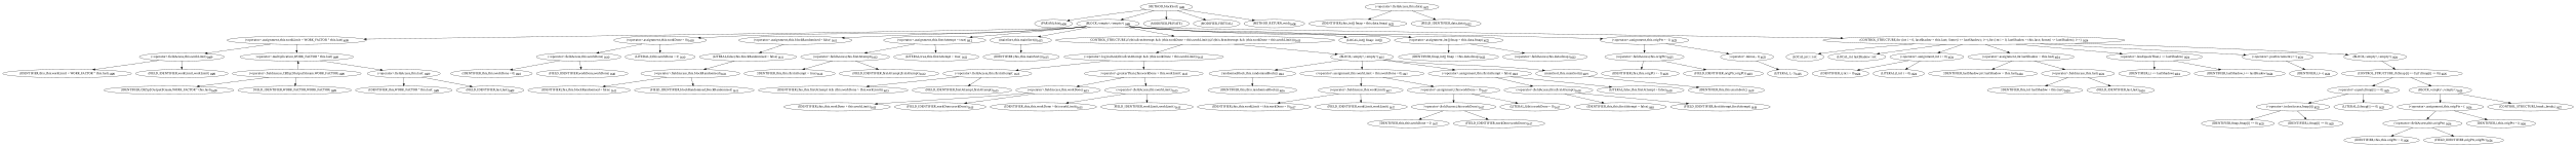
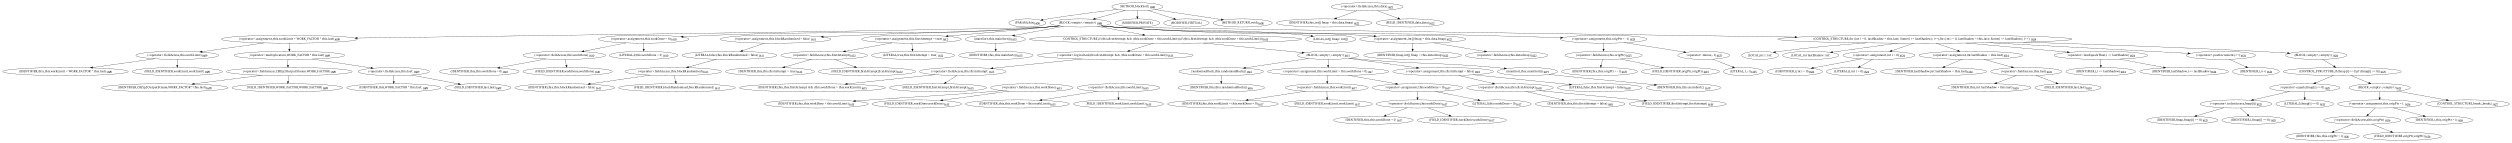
  digraph {
    fontname="PT Serif"
    node [fontname="PT Serif"]
    edge [fontname="PT Serif"]
    n1 [label=<(METHOD,blockSort)<SUB>1608</SUB>>]
    n2 [label=<(PARAM,this)<SUB>1608</SUB>>]
    n3 [label=<(BLOCK,&lt;empty&gt;,&lt;empty&gt;)<SUB>1608</SUB>>]
    n4 [label=<(MODIFIER,PRIVATE)>]
    n5 [label=<(MODIFIER,VIRTUAL)>]
    n6 [label=<(METHOD_RETURN,void)<SUB>1608</SUB>>]
    n7 [label=<(&lt;operator&gt;.assignment,this.workLimit = WORK_FACTOR * this.last)<SUB>1609</SUB>>]
    n8 [label=<(&lt;operator&gt;.assignment,this.workDone = 0)<SUB>1610</SUB>>]
    n9 [label=<(&lt;operator&gt;.assignment,this.blockRandomised = false)<SUB>1611</SUB>>]
    n10 [label=<(&lt;operator&gt;.assignment,this.firstAttempt = true)<SUB>1612</SUB>>]
    n11 [label=<(mainSort,this.mainSort())<SUB>1613</SUB>>]
    n12 [label=<(CONTROL_STRUCTURE,if (this.firstAttempt &amp;&amp; (this.workDone &gt; this.workLimit)),if (this.firstAttempt &amp;&amp; (this.workDone &gt; this.workLimit)))<SUB>1615</SUB>>]
    n13 [label=<(LOCAL,int[] fmap: int[])>]
    n14 [label=<(&lt;operator&gt;.assignment,int[] fmap = this.data.fmap)<SUB>1622</SUB>>]
    n15 [label=<(&lt;operator&gt;.assignment,this.origPtr = -1)<SUB>1623</SUB>>]
    n16 [label=<(CONTROL_STRUCTURE,for (int i = 0, lastShadow = this.last; Some(i &lt;= lastShadow); i++),for (int i = 0, lastShadow = this.last; Some(i &lt;= lastShadow); i++))<SUB>1624</SUB>>]
    n17 [label=<(&lt;operator&gt;.fieldAccess,this.workLimit)<SUB>1609</SUB>>]
    n18 [label=<(&lt;operator&gt;.multiplication,WORK_FACTOR * this.last)<SUB>1609</SUB>>]
    n19 [label=<(&lt;operator&gt;.fieldAccess,this.workDone)<SUB>1610</SUB>>]
    n20 [label=<(LITERAL,0,this.workDone = 0)<SUB>1610</SUB>>]
    n21 [label=<(LITERAL,false,this.blockRandomised = false)<SUB>1611</SUB>>]
    n22 [label=<(&lt;operator&gt;.fieldAccess,this.firstAttempt)<SUB>1612</SUB>>]
    n23 [label=<(LITERAL,true,this.firstAttempt = true)<SUB>1612</SUB>>]
    n24 [label=<(IDENTIFIER,this,this.mainSort())<SUB>1613</SUB>>]
    n25 [label=<(&lt;operator&gt;.logicalAnd,this.firstAttempt &amp;&amp; (this.workDone &gt; this.workLimit))<SUB>1615</SUB>>]
    n26 [label=<(BLOCK,&lt;empty&gt;,&lt;empty&gt;)<SUB>1615</SUB>>]
    n27 [label=<(IDENTIFIER,fmap,int[] fmap = this.data.fmap)<SUB>1622</SUB>>]
    n28 [label=<(&lt;operator&gt;.fieldAccess,this.data.fmap)<SUB>1622</SUB>>]
    n29 [label=<(&lt;operator&gt;.fieldAccess,this.origPtr)<SUB>1623</SUB>>]
    n30 [label=<(&lt;operator&gt;.minus,-1)<SUB>1623</SUB>>]
    n31 [label=<(LOCAL,int i: int)>]
    n32 [label=<(LOCAL,int lastShadow: int)>]
    n33 [label=<(&lt;operator&gt;.assignment,int i = 0)<SUB>1624</SUB>>]
    n34 [label=<(&lt;operator&gt;.assignment,int lastShadow = this.last)<SUB>1624</SUB>>]
    n35 [label=<(&lt;operator&gt;.lessEqualsThan,i &lt;= lastShadow)<SUB>1624</SUB>>]
    n36 [label=<(&lt;operator&gt;.postIncrement,i++)<SUB>1624</SUB>>]
    n37 [label=<(BLOCK,&lt;empty&gt;,&lt;empty&gt;)<SUB>1624</SUB>>]
    n38 [label=<(IDENTIFIER,this,this.workLimit = WORK_FACTOR * this.last)<SUB>1609</SUB>>]
    n39 [label=<(FIELD_IDENTIFIER,workLimit,workLimit)<SUB>1609</SUB>>]
    n40 [label=<(&lt;operator&gt;.fieldAccess,CBZip2OutputStream.WORK_FACTOR)<SUB>1609</SUB>>]
    n41 [label=<(&lt;operator&gt;.fieldAccess,this.last)<SUB>1609</SUB>>]
    n42 [label=<(IDENTIFIER,CBZip2OutputStream,WORK_FACTOR * this.last)<SUB>1609</SUB>>]
    n43 [label=<(FIELD_IDENTIFIER,WORK_FACTOR,WORK_FACTOR)<SUB>1609</SUB>>]
    n44 [label=<(IDENTIFIER,this,WORK_FACTOR * this.last)<SUB>1609</SUB>>]
    n45 [label=<(FIELD_IDENTIFIER,last,last)<SUB>1609</SUB>>]
    n46 [label=<(IDENTIFIER,this,this.workDone = 0)<SUB>1610</SUB>>]
    n47 [label=<(FIELD_IDENTIFIER,workDone,workDone)<SUB>1610</SUB>>]
    n48 [label=<(&lt;operator&gt;.fieldAccess,this.blockRandomised)<SUB>1611</SUB>>]
    n49 [label=<(IDENTIFIER,this,this.blockRandomised = false)<SUB>1611</SUB>>]
    n50 [label=<(FIELD_IDENTIFIER,blockRandomised,blockRandomised)<SUB>1611</SUB>>]
    n51 [label=<(IDENTIFIER,this,this.firstAttempt = true)<SUB>1612</SUB>>]
    n52 [label=<(FIELD_IDENTIFIER,firstAttempt,firstAttempt)<SUB>1612</SUB>>]
    n53 [label=<(&lt;operator&gt;.fieldAccess,this.firstAttempt)<SUB>1615</SUB>>]
-   n54 [label=<(&lt;operator&gt;.greaterThan,this.workDone &gt; this.workLimit)<SUB>1615</SUB>>]
    n55 [label=<(randomiseBlock,this.randomiseBlock())<SUB>1616</SUB>>]
    n56 [label=<(&lt;operator&gt;.assignment,this.workLimit = this.workDone = 0)<SUB>1617</SUB>>]
    n57 [label=<(&lt;operator&gt;.assignment,this.firstAttempt = false)<SUB>1618</SUB>>]
    n58 [label=<(mainSort,this.mainSort())<SUB>1619</SUB>>]
    n59 [label=<(IDENTIFIER,this,this.firstAttempt &amp;&amp; (this.workDone &gt; this.workLimit))<SUB>1615</SUB>>]
    n60 [label=<(FIELD_IDENTIFIER,firstAttempt,firstAttempt)<SUB>1615</SUB>>]
    n61 [label=<(&lt;operator&gt;.fieldAccess,this.workDone)<SUB>1615</SUB>>]
    n62 [label=<(&lt;operator&gt;.fieldAccess,this.workLimit)<SUB>1615</SUB>>]
    n63 [label=<(IDENTIFIER,this,this.workDone &gt; this.workLimit)<SUB>1615</SUB>>]
    n64 [label=<(FIELD_IDENTIFIER,workDone,workDone)<SUB>1615</SUB>>]
    n65 [label=<(IDENTIFIER,this,this.workDone &gt; this.workLimit)<SUB>1615</SUB>>]
    n66 [label=<(FIELD_IDENTIFIER,workLimit,workLimit)<SUB>1615</SUB>>]
    n67 [label=<(IDENTIFIER,this,this.randomiseBlock())<SUB>1616</SUB>>]
    n68 [label=<(&lt;operator&gt;.fieldAccess,this.workLimit)<SUB>1617</SUB>>]
    n69 [label=<(&lt;operator&gt;.assignment,this.workDone = 0)<SUB>1617</SUB>>]
    n70 [label=<(&lt;operator&gt;.fieldAccess,this.firstAttempt)<SUB>1618</SUB>>]
    n71 [label=<(LITERAL,false,this.firstAttempt = false)<SUB>1618</SUB>>]
    n72 [label=<(IDENTIFIER,this,this.mainSort())<SUB>1619</SUB>>]
    n73 [label=<(IDENTIFIER,this,this.workLimit = this.workDone = 0)<SUB>1617</SUB>>]
    n74 [label=<(FIELD_IDENTIFIER,workLimit,workLimit)<SUB>1617</SUB>>]
    n75 [label=<(&lt;operator&gt;.fieldAccess,this.workDone)<SUB>1617</SUB>>]
    n76 [label=<(LITERAL,0,this.workDone = 0)<SUB>1617</SUB>>]
    n77 [label=<(IDENTIFIER,this,this.workDone = 0)<SUB>1617</SUB>>]
    n78 [label=<(FIELD_IDENTIFIER,workDone,workDone)<SUB>1617</SUB>>]
    n79 [label=<(IDENTIFIER,this,this.firstAttempt = false)<SUB>1618</SUB>>]
    n80 [label=<(FIELD_IDENTIFIER,firstAttempt,firstAttempt)<SUB>1618</SUB>>]
    n81 [label=<(&lt;operator&gt;.fieldAccess,this.data)<SUB>1622</SUB>>]
    n82 [label=<(IDENTIFIER,this,int[] fmap = this.data.fmap)<SUB>1622</SUB>>]
    n83 [label=<(FIELD_IDENTIFIER,data,data)<SUB>1622</SUB>>]
    n84 [label=<(IDENTIFIER,this,this.origPtr = -1)<SUB>1623</SUB>>]
    n85 [label=<(FIELD_IDENTIFIER,origPtr,origPtr)<SUB>1623</SUB>>]
    n86 [label=<(LITERAL,1,-1)<SUB>1623</SUB>>]
    n87 [label=<(IDENTIFIER,i,int i = 0)<SUB>1624</SUB>>]
    n88 [label=<(LITERAL,0,int i = 0)<SUB>1624</SUB>>]
    n89 [label=<(IDENTIFIER,lastShadow,int lastShadow = this.last)<SUB>1624</SUB>>]
    n90 [label=<(&lt;operator&gt;.fieldAccess,this.last)<SUB>1624</SUB>>]
    n91 [label=<(IDENTIFIER,i,i &lt;= lastShadow)<SUB>1624</SUB>>]
    n92 [label=<(IDENTIFIER,lastShadow,i &lt;= lastShadow)<SUB>1624</SUB>>]
    n93 [label=<(IDENTIFIER,i,i++)<SUB>1624</SUB>>]
    n94 [label=<(CONTROL_STRUCTURE,if (fmap[i] == 0),if (fmap[i] == 0))<SUB>1625</SUB>>]
    n95 [label=<(IDENTIFIER,this,int lastShadow = this.last)<SUB>1624</SUB>>]
    n96 [label=<(FIELD_IDENTIFIER,last,last)<SUB>1624</SUB>>]
    n97 [label=<(&lt;operator&gt;.equals,fmap[i] == 0)<SUB>1625</SUB>>]
    n98 [label=<(BLOCK,&lt;empty&gt;,&lt;empty&gt;)<SUB>1625</SUB>>]
    n99 [label=<(&lt;operator&gt;.indexAccess,fmap[i])<SUB>1025</SUB>>]
    n100 [label=<(LITERAL,0,fmap[i] == 0)<SUB>1625</SUB>>]
    n101 [label=<(&lt;operator&gt;.assignment,this.origPtr = i)<SUB>1626</SUB>>]
    n102 [label=<(CONTROL_STRUCTURE,break;,break;)<SUB>1627</SUB>>]
    n103 [label=<(IDENTIFIER,fmap,fmap[i] == 0)<SUB>1625</SUB>>]
    n104 [label=<(IDENTIFIER,i,fmap[i] == 0)<SUB>1625</SUB>>]
    n105 [label=<(&lt;operator&gt;.fieldAccess,this.origPtr)<SUB>1626</SUB>>]
    n106 [label=<(IDENTIFIER,i,this.origPtr = i)<SUB>1626</SUB>>]
    n107 [label=<(IDENTIFIER,this,this.origPtr = i)<SUB>1626</SUB>>]
    n108 [label=<(FIELD_IDENTIFIER,origPtr,origPtr)<SUB>1626</SUB>>]
    n1 -> n2
    n1 -> n3
    n1 -> n4
    n1 -> n5
    n1 -> n6
    n3 -> n7
    n3 -> n8
    n3 -> n9
    n3 -> n10
    n3 -> n11
    n3 -> n12
    n3 -> n13
    n3 -> n14
    n3 -> n15
    n3 -> n16
    n7 -> n17
    n7 -> n18
    n8 -> n19
    n8 -> n20
    n9 -> n21
    n10 -> n22
    n10 -> n23
    n11 -> n24
    n12 -> n25
    n12 -> n26
    n14 -> n27
    n14 -> n28
    n15 -> n29
    n15 -> n30
    n16 -> n31
    n16 -> n32
    n16 -> n33
    n16 -> n34
    n16 -> n35
    n16 -> n36
    n16 -> n37
    n17 -> n38
    n17 -> n39
-   n40 -> n18
+   n18 -> n40
    n18 -> n41
    n19 -> n46
    n19 -> n47
    n21 -> n48
    n22 -> n51
    n22 -> n52
    n25 -> n53
-   n25 -> n54
    n26 -> n55
    n26 -> n56
    n26 -> n57
    n26 -> n58
    n29 -> n84
    n29 -> n85
    n30 -> n86
    n33 -> n87
    n33 -> n88
    n34 -> n89
    n34 -> n90
    n35 -> n91
    n35 -> n92
    n36 -> n93
    n37 -> n94
    n40 -> n42
    n40 -> n43
    n41 -> n44
    n41 -> n45
    n48 -> n49
    n48 -> n50
    n53 -> n59
    n53 -> n60
-   n54 -> n61
-   n54 -> n62
    n55 -> n67
    n56 -> n68
    n56 -> n69
    n57 -> n70
    n57 -> n71
    n58 -> n72
    n61 -> n63
    n61 -> n64
    n62 -> n65
    n62 -> n66
    n68 -> n73
    n68 -> n74
    n69 -> n75
    n69 -> n76
    n70 -> n79
    n70 -> n80
    n75 -> n77
    n75 -> n78
    n81 -> n82
    n81 -> n83
    n90 -> n95
    n90 -> n96
    n94 -> n97
    n94 -> n98
    n97 -> n99
    n97 -> n100
    n98 -> n101
    n98 -> n102
    n99 -> n103
    n99 -> n104
    n101 -> n105
    n101 -> n106
    n105 -> n107
    n105 -> n108
  }
